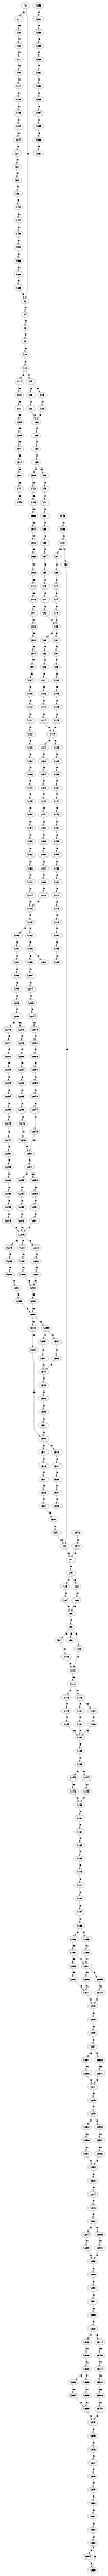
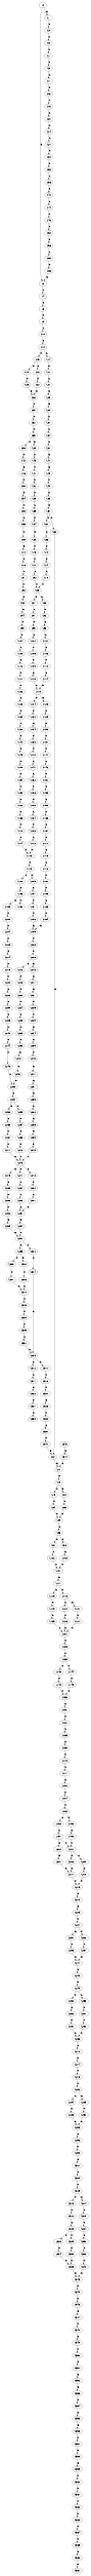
  strict digraph {
    S0
    S1
    S2
    S3
    S4
    S5
    S6
    S7
    S8
    S9
    S10
    S11
    S12
    S13
    S14
    S15
    S16
    S17
    S18
    S19
    S20
    S21
    S22
    S23
    S24
    S25
    S26
    S27
    S28
    S29
    S30
    S31
    S32
    S33
    S34
    S35
    S36
    S37
    S38
    S39
    S40
    S41
    S42
    S43
    S44
    S45
    S46
    S47
    S48
    S49
    S50
    S51
    S52
    S53
    S54
    S55
    S56
    S57
    S58
    S59
    S60
    S61
    S62
    S63
    S64
    S65
    S66
    S67
    S68
    S69
    S70
    S71
    S72
    S73
    S74
    S75
    S76
    S77
    S78
    S79
    S80
    S81
    S82
    S83
    S84
    S85
    S86
    S87
    S88
    S89
    S90
    S91
    S92
    S93
    S94
    S95
    S96
    S97
    S98
    S99
    S100
    S101
    S102
    S103
    S104
    S105
    S106
    S107
    S108
    S109
    S110
    S111
    S112
    S113
    S114
    S115
    S116
    S117
    S118
    S119
    S120
    S121
    S122
    S123
    S124
    S125
    S126
    S127
    S128
    S129
    S130
    S131
    S132
    S133
    S134
    S135
    S136
    S137
    S138
    S139
    S140
    S141
    S142
    S143
    S144
    S145
    S146
    S147
    S148
    S149
    S150
    S151
    S152
    S153
    S154
    S155
    S156
    S157
    S158
    S159
    S160
    S161
    S162
    S163
    S164
    S165
    S166
    S167
    S168
    S169
    S170
    S171
    S172
    S173
    S174
    S175
    S176
    S177
    S178
    S179
    S180
    S181
    S182
    S183
    S184
    S185
    S186
    S187
    S188
    S189
    S190
    S195
    S191
    S192
    S193
+   S194
    S196
    S197
    S198
    S199
    S200
    S201
    S202
    S203
    S204
    S205
    S206
    S207
    S208
    S209
    S210
    S211
    S212
    S213
    S214
    S215
    S216
    S217
    S218
    S219
    S220
    S221
    S222
    S223
    S224
    S225
    S226
    S227
    S228
    S229
    S230
    S231
    S232
    S233
    S234
    S235
    S236
    S237
    S238
    S239
    S240
    S241
    S242
    S243
    S244
    S245
    S246
    S247
    S248
    S249
    S250
    S251
    S252
    S253
    S254
    S255
    S256
    S257
    S258
    S259
    S260
    S261
    S262
    S263
    S264
    S265
    S266
    S267
    S268
    S269
    S270
    S271
    S272
    S273
    S274
    S275
    S276
    S277
    S278
    S279
    S280
    S281
    S282
    S283
    S284
    S285
    S286
    S287
    S288
    S289
    S290
    S291
    S292
    S293
    S294
    S295
    S296
    S297
    S298
    S299
    S300
    S301
    S302
    S303
    S304
    S305
    S306
    S307
    S308
    S309
    S310
    S311
    S312
    S313
    S314
    S315
    S316
    S317
    S318
    S319
    S320
    S321
    S322
    S323
    S324
    S325
    S326
    S327
    S328
    S329
    S330
    S331
    S332
    S333
    S334
    S335
    S336
    S337
    S339
    S340
    S341
    S343
    S342
    S344
    S345
    n346 [label=S946]
    S347
    S348
    S349
    S350
    S351
    S352
    S353
    S354
    S355
    S356
    S357
    S358
    S359
    S360
    S361
    S362
    S363
    S364
    S365
    S366
    S367
    S0 -> S1 [label=G]
    S0 -> S2 [label=G]
    S1 -> S3 [label=G]
    S2 -> S4 [label=T]
    S3 -> S5 [label=A]
    S4 -> S6 [label=G]
    S5 -> S7 [label=A]
    S6 -> S8 [label=T]
    S7 -> S9 [label=C]
    S8 -> S10 [label=G]
    S9 -> S11 [label=A]
    S10 -> S12 [label=C]
    S11 -> S13 [label=T]
    S12 -> S14 [label=C]
    S12 -> S15 [label=T]
    S13 -> S16 [label=C]
    S14 -> S17 [label=T]
    S15 -> S18 [label=C]
    S15 -> S19 [label=A]
    S16 -> S20 [label=T]
    S17 -> S21 [label=C]
    S18 -> S22 [label=A]
    S19 -> S23 [label=A]
    S20 -> S24 [label=A]
    S21 -> S25 [label=G]
    S22 -> S26 [label=G]
    S23 -> S26 [label=G]
    S24 -> S27 [label=C]
    S25 -> S28 [label=G]
    S26 -> S29 [label=A]
    S27 -> S30 [label=T]
    S28 -> S31 [label=A]
    S29 -> S32 [label=A]
    S30 -> S33 [label=T]
    S31 -> S34 [label=C]
    S32 -> S35 [label=A]
    S33 -> S36 [label=C]
    S34 -> S37 [label=C]
    S35 -> S38 [label=T]
    S35 -> S39 [label=G]
    S36 -> S40 [label=C]
    S37 -> S41 [label=G]
    S38 -> S42 [label=A]
    S39 -> S43 [label=A]
    S40 -> S44 [label=C]
    S41 -> S45 [label=G]
    S42 -> S46 [label=G]
    S43 -> S47 [label=A]
    S44 -> S48 [label=T]
+   S45 -> S49 [label=T]
    S46 -> S50 [label=A]
    S47 -> S51 [label=A]
    S48 -> S52 [label=T]
    S49 -> S53 [label=A]
    S50 -> S54 [label=G]
    S51 -> S55 [label=A]
    S52 -> S56 [label=T]
    S53 -> S57 [label=G]
    S54 -> S58 [label=A]
    S55 -> S59 [label=C]
    S56 -> S60 [label=C]
    S57 -> S61 [label=A]
    S57 -> S62 [label=A]
    S58 -> S63 [label=G]
    S59 -> S64 [label=A]
    S60 -> S65 [label=T]
    S61 -> S66 [label=C]
    S62 -> S67 [label=G]
    S63 -> S68 [label=A]
    S64 -> S69 [label=G]
    S65 -> S2 [label=G]
    S66 -> S70 [label=T]
    S67 -> S71 [label=G]
    S68 -> S72 [label=G]
    S69 -> S73 [label=A]
    S70 -> S74 [label=T]
    S71 -> S75 [label=T]
    S72 -> S76 [label=G]
    S73 -> S77 [label=A]
    S74 -> S78 [label=C]
    S75 -> S79 [label=A]
    S75 -> S80 [label=G]
    S76 -> S81 [label=G]
    S77 -> S82 [label=C]
    S78 -> S83 [label=T]
    S79 -> S84 [label=A]
    S80 -> S85 [label=A]
    S81 -> S86 [label=A]
    S82 -> S83 [label=T]
    S83 -> S87 [label=T]
    S83 -> S88 [label=C]
    S84 -> S89 [label=A]
    S85 -> S89 [label=A]
    S86 -> S90 [label=G]
    S87 -> S91 [label=G]
    S88 -> S92 [label=T]
    S89 -> S93 [label=C]
    S90 -> S94 [label=G]
    S91 -> S95 [label=T]
    S92 -> S96 [label=C]
    S93 -> S97 [label=A]
    S93 -> S98 [label=G]
    S94 -> S99 [label=A]
    S95 -> S100 [label=C]
    S96 -> S101 [label=C]
    S97 -> S102 [label=G]
-   S93 -> S103 [label=G]
+   S98 -> S103 [label=G]
    S99 -> S104 [label=G]
    S100 -> S105 [label=T]
    S101 -> S106 [label=C]
    S102 -> S107 [label=A]
    S103 -> S107 [label=A]
    S104 -> S108 [label=C]
    S105 -> S109 [label=T]
    S106 -> S110 [label=A]
    S107 -> S111 [label=G]
    S108 -> S112 [label=G]
    S109 -> S113 [label=C]
    S110 -> S114 [label=C]
    S111 -> S115 [label=C]
    S111 -> S116 [label=T]
    S112 -> S117 [label=A]
    S113 -> S118 [label=T]
    S114 -> S118 [label=T]
    S115 -> S119 [label=A]
    S116 -> S120 [label=C]
    S116 -> S121 [label=G]
    S117 -> S122 [label=T]
    S118 -> S123 [label=G]
    S118 -> S124 [label=A]
    S119 -> S125 [label=T]
    S120 -> S126 [label=T]
    S121 -> S127 [label=T]
    S122 -> S128 [label=C]
    S123 -> S129 [label=T]
    S124 -> S130 [label=A]
    S125 -> S131 [label=C]
    S126 -> S131 [label=C]
    S127 -> S131 [label=C]
    S128 -> S132 [label=G]
    S129 -> S133 [label=T]
    S130 -> S134 [label=G]
    S131 -> S135 [label=C]
    S132 -> S136 [label=G]
    S133 -> S137 [label=T]
    S134 -> S138 [label=A]
    S135 -> S139 [label=T]
    S136 -> S140 [label=T]
    S137 -> S141 [label=T]
    S138 -> S142 [label=A]
    S139 -> S143 [label=C]
    S139 -> S144 [label=T]
    S140 -> S145 [label=C]
    S141 -> S146 [label=C]
    S142 -> S147 [label=C]
    S143 -> S148 [label=A]
    S144 -> S149 [label=A]
    S145 -> S150 [label=A]
    S146 -> S151 [label=T]
    S147 -> S152 [label=C]
    S148 -> S153 [label=T]
    S149 -> S153 [label=T]
    S150 -> S154 [label=A]
    S151 -> S155 [label=C]
    S152 -> S156 [label=T]
    S153 -> S157 [label=C]
    S154 -> S158 [label=A]
    S155 -> S159 [label=C]
    S156 -> S160 [label=A]
    S157 -> S161 [label=T]
    S158 -> S162 [label=A]
    S159 -> S163 [label=T]
    S160 -> S164 [label=C]
    S161 -> S165 [label=C]
    S162 -> S166 [label=A]
    S163 -> S167 [label=C]
    S164 -> S168 [label=T]
    S165 -> S169 [label=C]
    S166 -> S170 [label=A]
    S167 -> S171 [label=C]
    S168 -> S172 [label=C]
    S169 -> S173 [label=T]
    S170 -> S174 [label=C]
    S171 -> S175 [label=C]
    S172 -> S176 [label=A]
    S173 -> S177 [label=C]
    S174 -> S176 [label=A]
    S175 -> S178 [label=C]
    S176 -> S179 [label=T]
    S177 -> S180 [label=C]
    S178 -> S181 [label=T]
    S179 -> S182 [label=C]
    S179 -> S183 [label=T]
    S180 -> S184 [label=T]
    S181 -> S185 [label=A]
    S182 -> S186 [label=T]
    S183 -> S187 [label=T]
    S184 -> S188 [label=T]
    S185 -> S189 [label=C]
    S186 -> S190 [label=A]
    S186 -> S195 [label=G]
    S187 -> S191 [label=T]
    S188 -> S192 [label=C]
    S188 -> S193 [label=T]
+   S189 -> S194 [label=A]
    S195 -> S200 [label=A]
    S191 -> S196 [label=A]
    S192 -> S197 [label=C]
    S193 -> S198 [label=C]
+   S194 -> S199 [label=G]
    S196 -> S199 [label=G]
    S197 -> S201 [label=A]
    S197 -> S202 [label=G]
    S198 -> S201 [label=A]
    S199 -> S203 [label=A]
    S200 -> S204 [label=A]
    S201 -> S205 [label=C]
    S201 -> S206 [label=G]
    S202 -> S207 [label=G]
    S203 -> S208 [label=A]
    S204 -> S209 [label=T]
    S205 -> S210 [label=C]
    S206 -> S211 [label=C]
    S207 -> S211 [label=C]
    S208 -> S212 [label=C]
    S208 -> S213 [label=G]
    S209 -> S214 [label=G]
    S210 -> S215 [label=A]
    S211 -> S215 [label=A]
    S212 -> S216 [label=T]
    S213 -> S217 [label=G]
    S214 -> S218 [label=A]
    S215 -> S219 [label=G]
    S216 -> S220 [label=A]
    S217 -> S221 [label=G]
    S218 -> S222 [label=A]
    S219 -> S223 [label=G]
    S220 -> S224 [label=A]
    S221 -> S225 [label=A]
    S222 -> S226 [label=C]
    S223 -> S227 [label=T]
    S224 -> S228 [label=C]
    S225 -> S229 [label=A]
    S226 -> S230 [label=C]
    S227 -> S231 [label=G]
    S227 -> S232 [label=A]
    S228 -> S233 [label=A]
    S229 -> S234 [label=G]
    S230 -> S235 [label=C]
    S231 -> S236 [label=G]
    S232 -> S237 [label=G]
    S233 -> S238 [label=C]
    S234 -> S239 [label=G]
    S235 -> S240 [label=T]
    S236 -> S241 [label=G]
    S237 -> S241 [label=G]
    S238 -> S242 [label=G]
    S239 -> S243 [label=A]
    S240 -> S244 [label=C]
    S241 -> S245 [label=G]
    S242 -> S246 [label=A]
    S243 -> S247 [label=G]
    S244 -> S248 [label=A]
    S245 -> S249 [label=T]
    S246 -> S250 [label=A]
    S247 -> S251 [label=G]
    S248 -> S250 [label=A]
    S249 -> S252 [label=T]
    S249 -> S253 [label=C]
    S250 -> S254 [label=C]
    S251 -> S255 [label=G]
    S252 -> S256 [label=G]
    S253 -> S257 [label=A]
    S254 -> S258 [label=G]
    S254 -> S259 [label=A]
    S255 -> S260 [label=A]
    S256 -> S261 [label=T]
    S257 -> S262 [label=T]
    S258 -> S263 [label=G]
    S259 -> S264 [label=A]
    S260 -> S265 [label=G]
    S261 -> S266 [label=C]
    S262 -> S266 [label=C]
    S263 -> S267 [label=A]
    S264 -> S268 [label=C]
    S265 -> S269 [label=G]
    S266 -> S270 [label=C]
    S267 -> S271 [label=T]
    S268 -> S272 [label=T]
    S269 -> S273 [label=T]
    S270 -> S274 [label=A]
    S271 -> S275 [label=C]
    S272 -> S275 [label=C]
    S273 -> S275 [label=C]
    S274 -> S276 [label=T]
    S275 -> S277 [label=A]
    S275 -> S278 [label=C]
    S275 -> S279 [label=G]
    S276 -> S280 [label=T]
    S277 -> S281 [label=C]
    S278 -> S282 [label=T]
    S279 -> S283 [label=G]
    S280 -> S284 [label=C]
    S280 -> S285 [label=G]
    S281 -> S286 [label=C]
    S282 -> S287 [label=C]
    S283 -> S288 [label=T]
    S284 -> S289 [label=A]
    S285 -> S290 [label=A]
    S286 -> S291 [label=G]
    S287 -> S291 [label=G]
    S288 -> S292 [label=A]
    S289 -> S293 [label=C]
    S290 -> S293 [label=C]
    S291 -> S294 [label=G]
    S292 -> S295 [label=G]
    S293 -> S296 [label=C]
    S294 -> S297 [label=G]
    S295 -> S297 [label=G]
    S296 -> S298 [label=T]
    S297 -> S299 [label=G]
    S297 -> S300 [label=A]
    S298 -> S301 [label=G]
    S299 -> S302 [label=G]
    S299 -> S303 [label=T]
    S300 -> S304 [label=C]
    S301 -> S305 [label=G]
    S302 -> S306 [label=T]
    S303 -> S307 [label=T]
    S304 -> S308 [label=C]
    S305 -> S309 [label=T]
    S306 -> S310 [label=C]
    S307 -> S310 [label=C]
    S308 -> S311 [label=T]
    S308 -> S312 [label=A]
    S309 -> S313 [label=A]
    S309 -> S314 [label=G]
    S310 -> S315 [label=A]
    S311 -> S316 [label=T]
    S312 -> S317 [label=C]
    S313 -> S318 [label=G]
    S314 -> S319 [label=G]
    S315 -> S320 [label=A]
    S316 -> S321 [label=A]
    S317 -> S322 [label=C]
    S318 -> S323 [label=C]
    S319 -> S324 [label=T]
    S320 -> S325 [label=T]
    S321 -> S326 [label=G]
    S322 -> S327 [label=A]
    S323 -> S328 [label=C]
    S323 -> S329 [label=T]
    S324 -> S330 [label=C]
    S325 -> S331 [label=C]
    S326 -> S332 [label=A]
    S327 -> S333 [label=C]
    S328 -> S334 [label=A]
    S329 -> S335 [label=A]
    S330 -> S336 [label=G]
    S331 -> S308 [label=C]
    S332 -> S337 [label=G]
    S334 -> S339 [label=A]
    S335 -> S339 [label=A]
    S336 -> S340 [label=A]
    S337 -> S341 [label=A]
    S339 -> S343 [label=G]
    S340 -> S343 [label=G]
    S341 -> S67 [label=G]
    S343 -> S345 [label=T]
    S342 -> S344 [label=G]
    S344 -> S71 [label=G]
    S345 -> n346 [label=A]
    n346 -> S347 [label=G]
    S347 -> S348 [label=A]
    S348 -> S349 [label=G]
    S349 -> S350 [label=T]
    S350 -> S351 [label=G]
    S351 -> S352 [label=G]
    S352 -> S353 [label=G]
    S353 -> S354 [label=C]
    S354 -> S355 [label=C]
-   S355 -> S353 [label=G]
+   S355 -> S356 [label=G]
    S356 -> S357 [label=A]
    S357 -> S358 [label=A]
    S358 -> S359 [label=G]
    S359 -> S360 [label=A]
    S360 -> S361 [label=A]
    S361 -> S362 [label=A]
    S362 -> S363 [label=A]
    S363 -> S364 [label=G]
    S364 -> S365 [label=A]
    S365 -> S366 [label=G]
    S366 -> S367 [label=A]
  }
